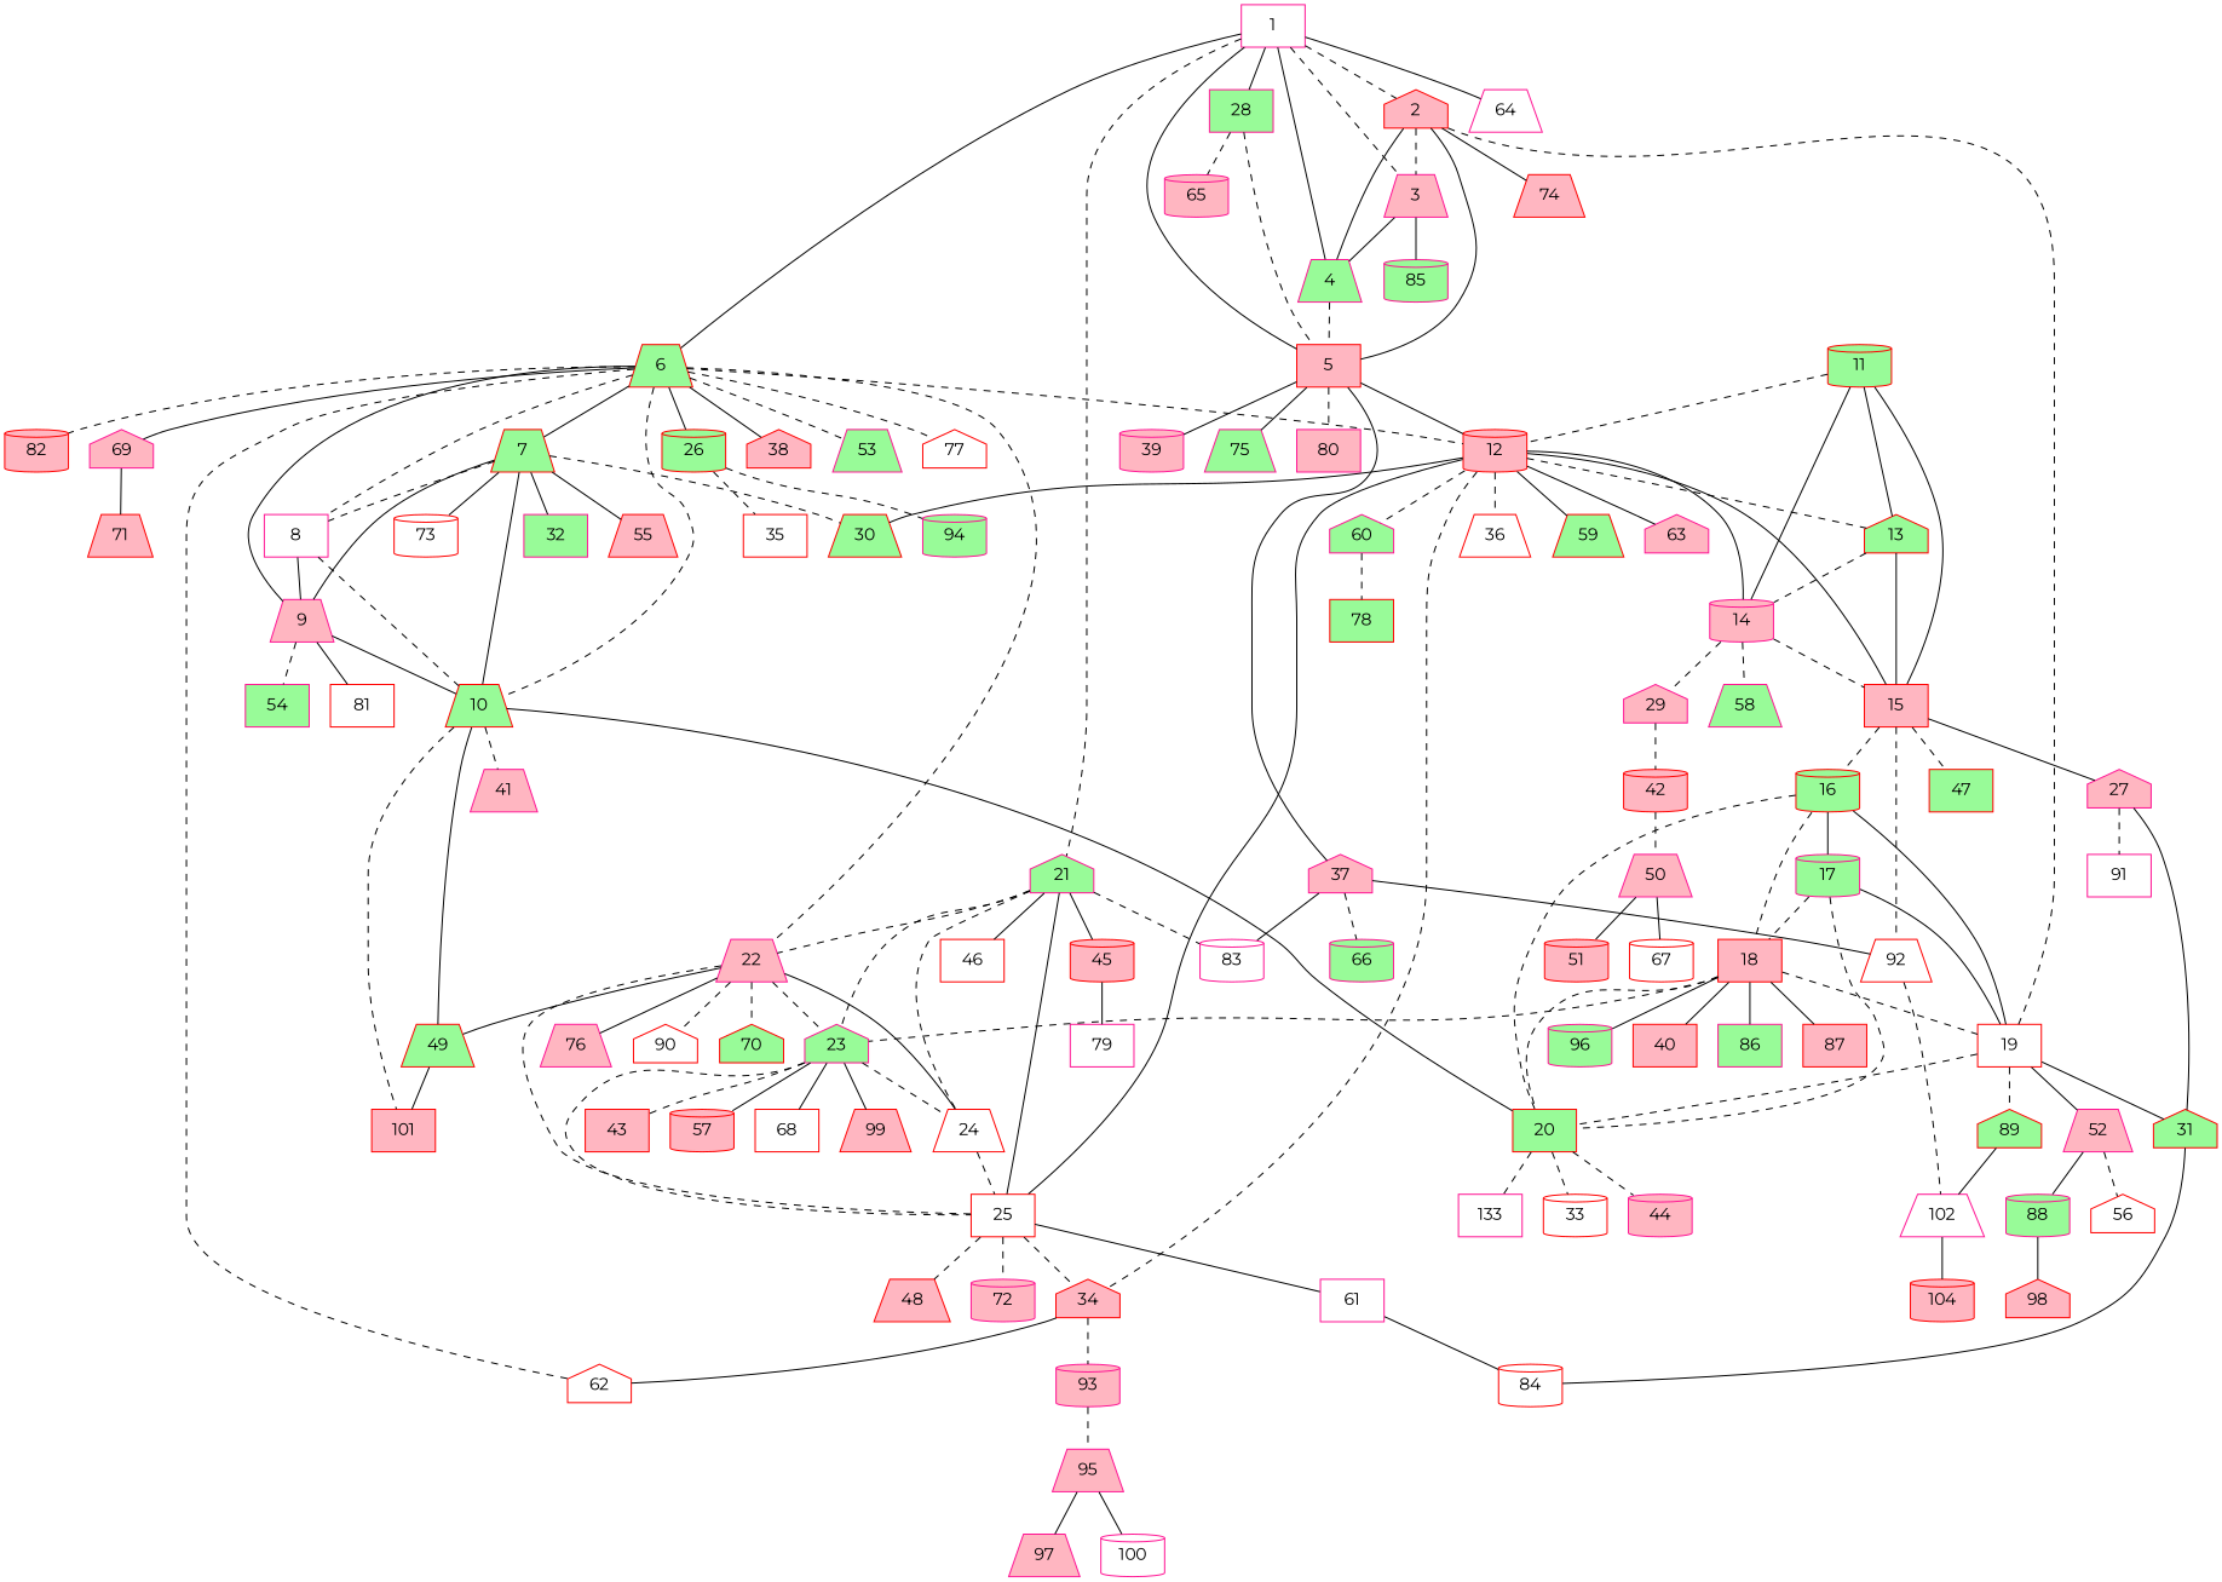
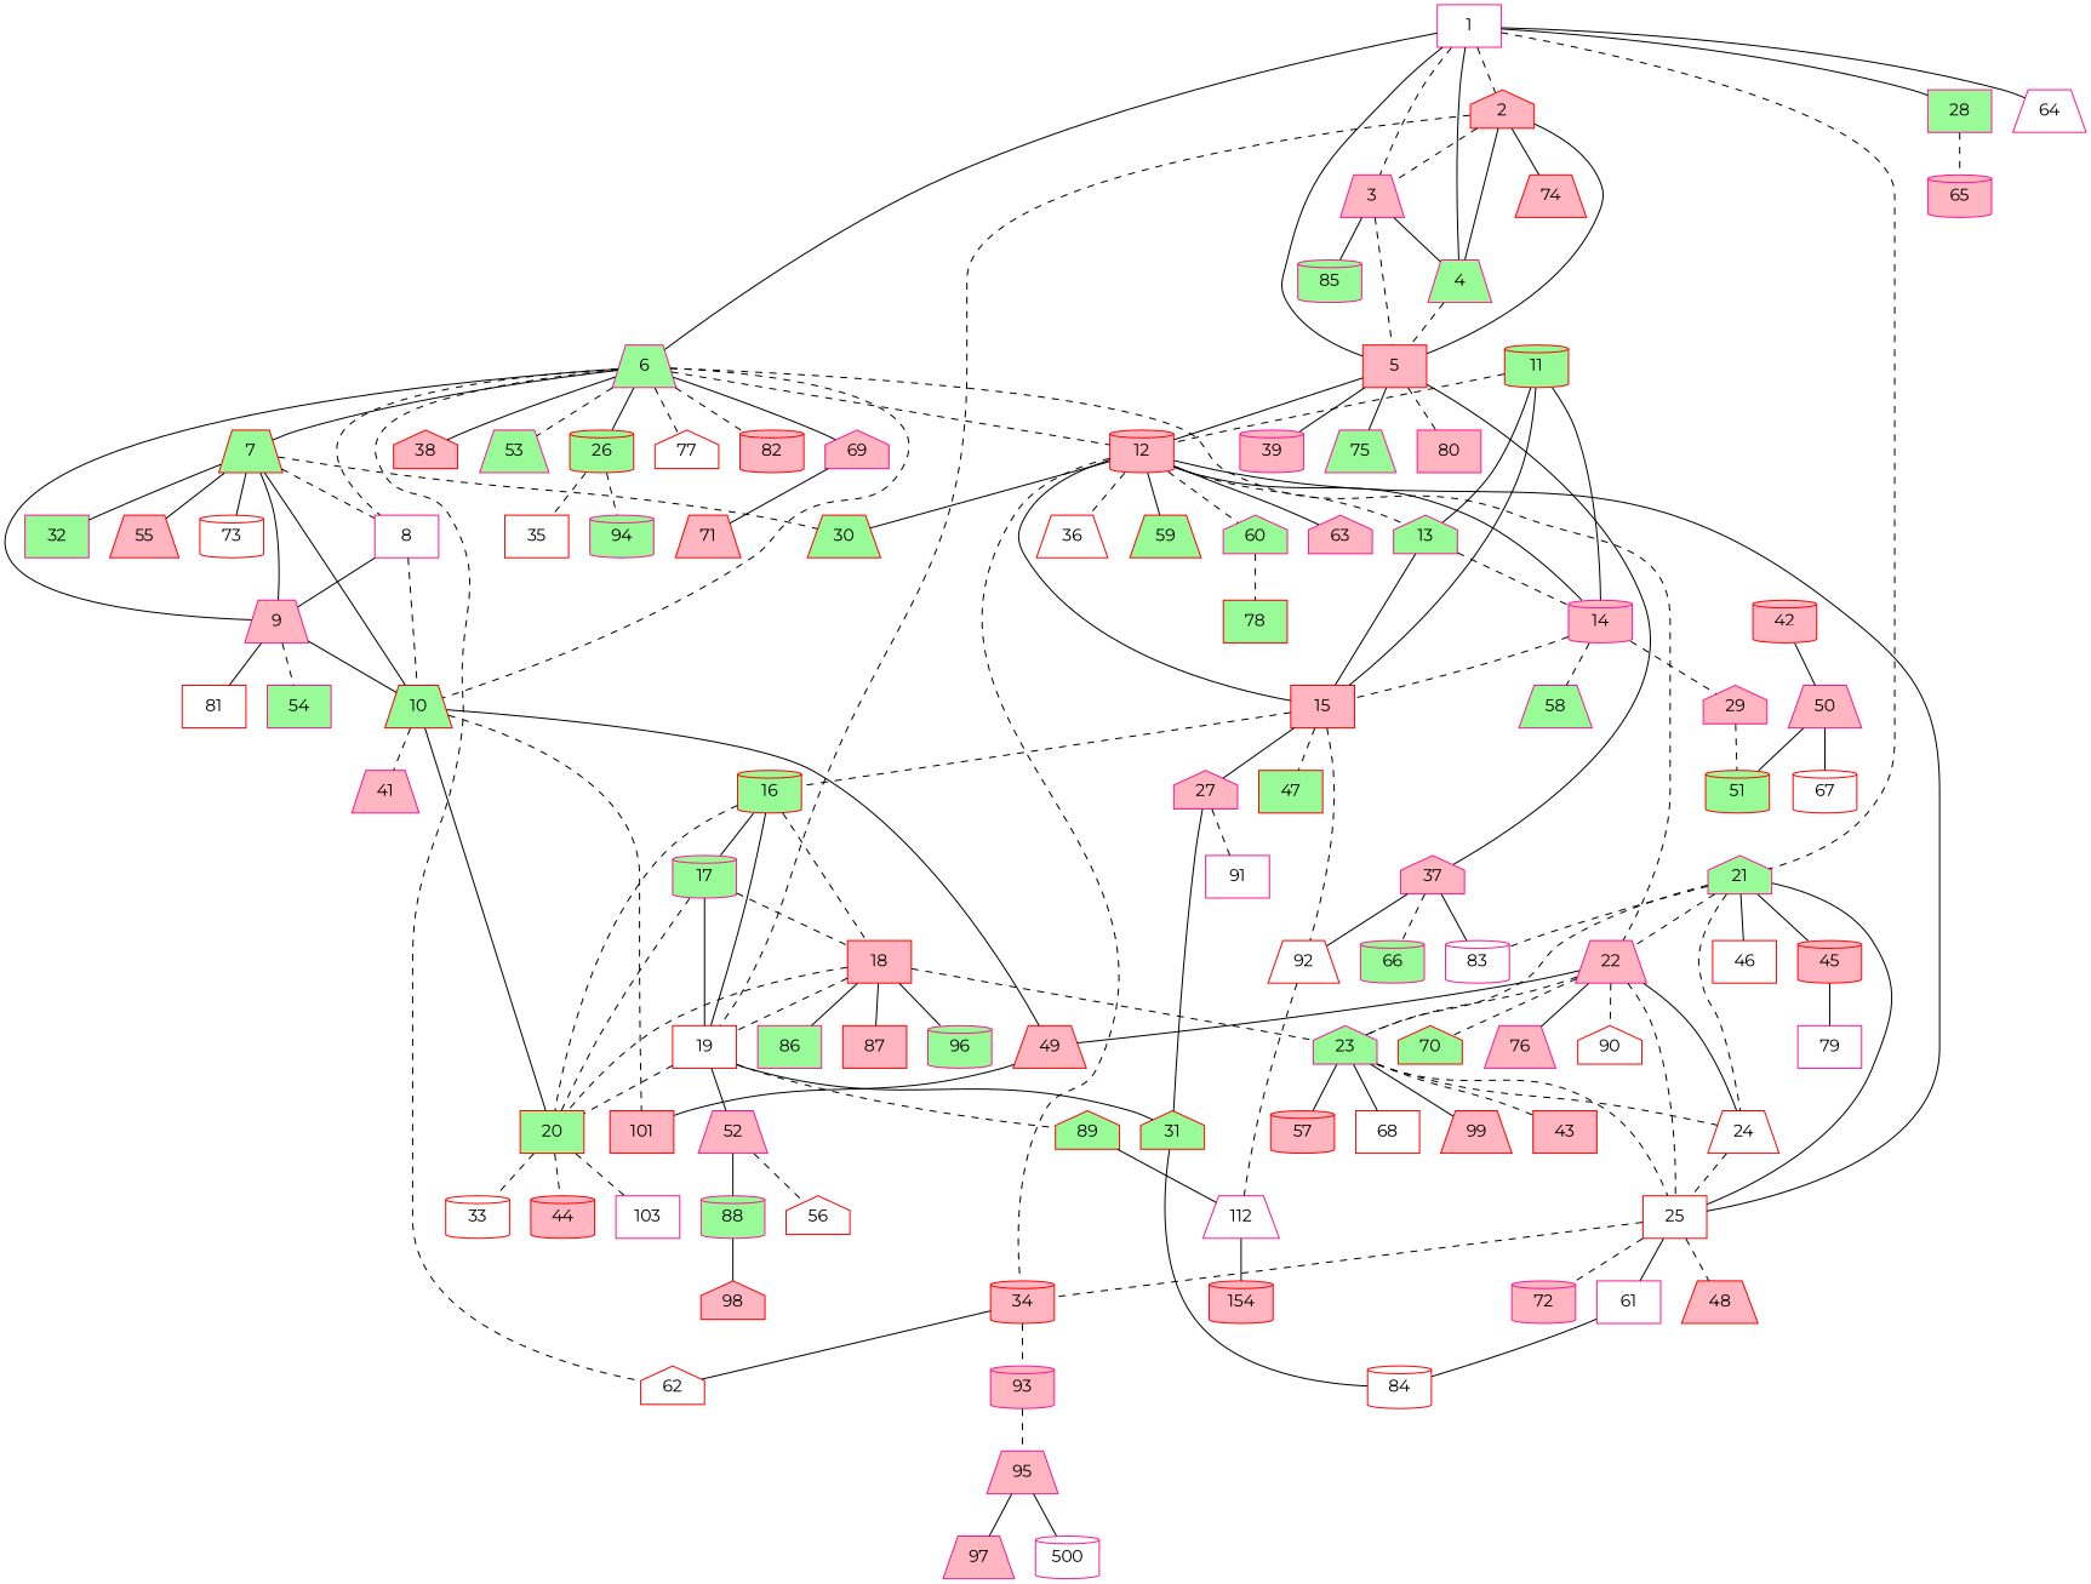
  graph {
    fontname=Montserrat
    node [color=red fillcolor=lightpink fontname=Montserrat shape=trapezium style=filled]
    edge [fontname=Montserrat style=solid]
    1 [color=deeppink fillcolor=white shape=box]
    2 [shape=house]
    3 [color=deeppink]
    4 [color=deeppink fillcolor=palegreen]
    5 [shape=box]
-   6 [fillcolor=palegreen]
+   6 [color=deeppink fillcolor=palegreen]
    21 [color=deeppink fillcolor=palegreen shape=house]
    28 [color=deeppink fillcolor=palegreen shape=box]
    64 [color=deeppink fillcolor=white]
    19 [fillcolor=white shape=box]
    74
    85 [color=deeppink fillcolor=palegreen shape=cylinder]
    12 [shape=cylinder]
    37 [color=deeppink shape=house]
    39 [color=deeppink shape=cylinder]
    75 [color=deeppink fillcolor=palegreen]
    80 [color=deeppink shape=box]
    7 [fillcolor=palegreen]
    8 [color=deeppink fillcolor=white shape=box]
    9 [color=deeppink]
    10 [fillcolor=palegreen]
    22 [color=deeppink]
    26 [fillcolor=palegreen shape=cylinder]
    38 [shape=house]
    53 [color=deeppink fillcolor=palegreen]
    62 [fillcolor=white shape=house]
    69 [color=deeppink shape=house]
    77 [fillcolor=white shape=house]
    82 [shape=cylinder]
    25 [fillcolor=white shape=box]
    23 [color=deeppink fillcolor=palegreen shape=house]
    24 [fillcolor=white]
    45 [shape=cylinder]
    46 [fillcolor=white shape=box]
    83 [color=deeppink fillcolor=white shape=cylinder]
    65 [color=deeppink shape=cylinder]
    20 [fillcolor=palegreen shape=box]
    31 [fillcolor=palegreen shape=house]
    52 [color=deeppink]
    89 [fillcolor=palegreen shape=house]
    30 [fillcolor=palegreen]
-   13 [fillcolor=palegreen shape=house]
+   13 [color=deeppink fillcolor=palegreen shape=house]
    14 [color=deeppink shape=cylinder]
    15 [shape=box]
-   34 [shape=house]
+   34 [shape=cylinder]
    36 [fillcolor=white]
    59 [fillcolor=palegreen]
    60 [color=deeppink fillcolor=palegreen shape=house]
    63 [color=deeppink shape=house]
    92 [fillcolor=white]
    66 [color=deeppink fillcolor=palegreen shape=cylinder]
    32 [color=deeppink fillcolor=palegreen shape=box]
    55
    73 [fillcolor=white shape=cylinder]
    54 [color=deeppink fillcolor=palegreen shape=box]
    81 [fillcolor=white shape=box]
    41 [color=deeppink]
-   49 [fillcolor=palegreen]
+   49
    101 [shape=box]
    70 [fillcolor=palegreen shape=house]
    76 [color=deeppink]
    90 [fillcolor=white shape=house]
    35 [fillcolor=white shape=box]
    94 [color=deeppink fillcolor=palegreen shape=cylinder]
    71
    33 [fillcolor=white shape=cylinder]
-   44 [color=deeppink shape=cylinder]
-   103 [color=deeppink fillcolor=white shape=box label=133]
+   44 [shape=cylinder]
+   103 [color=deeppink fillcolor=white shape=box]
    11 [fillcolor=palegreen shape=cylinder]
    29 [color=deeppink shape=house]
    58 [color=deeppink fillcolor=palegreen]
    16 [fillcolor=palegreen shape=cylinder]
    27 [color=deeppink shape=house]
    47 [fillcolor=palegreen shape=box]
    48
    61 [color=deeppink fillcolor=white shape=box]
    72 [color=deeppink shape=cylinder]
    93 [color=deeppink shape=cylinder]
    78 [fillcolor=palegreen shape=box]
    42 [shape=cylinder]
    17 [color=deeppink fillcolor=palegreen shape=cylinder]
    18 [shape=box]
    91 [color=deeppink fillcolor=white shape=box]
    84 [fillcolor=white shape=cylinder]
-   102 [color=deeppink fillcolor=white]
-   40 [shape=box]
+   102 [color=deeppink fillcolor=white label=112]
    86 [color=deeppink fillcolor=palegreen shape=box]
    87 [shape=box]
    96 [color=deeppink fillcolor=palegreen shape=cylinder]
    43 [shape=box]
    57 [shape=cylinder]
    68 [fillcolor=white shape=box]
    99
    56 [fillcolor=white shape=house]
    88 [color=deeppink fillcolor=palegreen shape=cylinder]
    79 [color=deeppink fillcolor=white shape=box]
    50 [color=deeppink]
    95 [color=deeppink]
-   51 [shape=cylinder]
+   51 [fillcolor=palegreen shape=cylinder]
    67 [fillcolor=white shape=cylinder]
    98 [shape=house]
-   104 [shape=cylinder]
+   104 [shape=cylinder label=154]
    97 [color=deeppink]
-   100 [color=deeppink fillcolor=white shape=cylinder]
+   100 [color=deeppink fillcolor=white shape=cylinder label=500]
    1 -- 2 [style=dashed]
    1 -- 3 [style=dashed]
    1 -- 4
    1 -- 5
    1 -- 6
    1 -- 21 [style=dashed]
    1 -- 28
    1 -- 64
    2 -- 3 [style=dashed]
    2 -- 4
    2 -- 5
    2 -- 19 [style=dashed]
    2 -- 74
    3 -- 4
-   28 -- 5 [style=dashed]
+   3 -- 5 [style=dashed]
    3 -- 85
    4 -- 5 [style=dashed]
    5 -- 12
    5 -- 37
    5 -- 39
    5 -- 75
    5 -- 80 [style=dashed]
    6 -- 12 [style=dashed]
    6 -- 7
    6 -- 8 [style=dashed]
    6 -- 9
    6 -- 10 [style=dashed]
    6 -- 22 [style=dashed]
    6 -- 26
    6 -- 38
    6 -- 53 [style=dashed]
    6 -- 62 [style=dashed]
    6 -- 69
    6 -- 77 [style=dashed]
    6 -- 82 [style=dashed]
    21 -- 22 [style=dashed]
    21 -- 25
    21 -- 23 [style=dashed]
    21 -- 24 [style=dashed]
    21 -- 45
    21 -- 46
    21 -- 83 [style=dashed]
    28 -- 65 [style=dashed]
    19 -- 20 [style=dashed]
    19 -- 31
    19 -- 52
    19 -- 89 [style=dashed]
    12 -- 25
    12 -- 30
    12 -- 13 [style=dashed]
    12 -- 14
    12 -- 15
    12 -- 34 [style=dashed]
    12 -- 36 [style=dashed]
    12 -- 59
    12 -- 60 [style=dashed]
    12 -- 63
    37 -- 83
    37 -- 92
    37 -- 66 [style=dashed]
    7 -- 8 [style=dashed]
    7 -- 9
    7 -- 10
    7 -- 30 [style=dashed]
    7 -- 32
    7 -- 55
    7 -- 73
    8 -- 9
    8 -- 10 [style=dashed]
    9 -- 10
    9 -- 54 [style=dashed]
    9 -- 81
    10 -- 20
    10 -- 41 [style=dashed]
    10 -- 49
    10 -- 101 [style=dashed]
    22 -- 25 [style=dashed]
    22 -- 23 [style=dashed]
    22 -- 24
    22 -- 49
    22 -- 70 [style=dashed]
    22 -- 76
    22 -- 90 [style=dashed]
    26 -- 35 [style=dashed]
    26 -- 94 [style=dashed]
    69 -- 71
    25 -- 34 [style=dashed]
    25 -- 48 [style=dashed]
    25 -- 61
    25 -- 72 [style=dashed]
    23 -- 25 [style=dashed]
    23 -- 24 [style=dashed]
    23 -- 43 [style=dashed]
    23 -- 57
    23 -- 68
    23 -- 99
    24 -- 25 [style=dashed]
    45 -- 79
    20 -- 33 [style=dashed]
    20 -- 44 [style=dashed]
    20 -- 103 [style=dashed]
    31 -- 84
    52 -- 56 [style=dashed]
    52 -- 88
    89 -- 102
    13 -- 14 [style=dashed]
    13 -- 15
    14 -- 15 [style=dashed]
    14 -- 29 [style=dashed]
    14 -- 58 [style=dashed]
    15 -- 92 [style=dashed]
    15 -- 16 [style=dashed]
    15 -- 27
    15 -- 47 [style=dashed]
    34 -- 62
    34 -- 93 [style=dashed]
    60 -- 78 [style=dashed]
    92 -- 102 [style=dashed]
    49 -- 101
    11 -- 12 [style=dashed]
    11 -- 13
    11 -- 14
    11 -- 15
-   29 -- 42 [style=dashed]
+   29 -- 51 [style=dashed]
    16 -- 19
    16 -- 20 [style=dashed]
    16 -- 17
    16 -- 18 [style=dashed]
    27 -- 31
    27 -- 91 [style=dashed]
    61 -- 84
    93 -- 95 [style=dashed]
-   42 -- 50 [style=dashed]
+   42 -- 50
    17 -- 19
    17 -- 20 [style=dashed]
    17 -- 18 [style=dashed]
    18 -- 19 [style=dashed]
    18 -- 23 [style=dashed]
    18 -- 20 [style=dashed]
-   18 -- 40
    18 -- 86
    18 -- 87
    18 -- 96
    102 -- 104
    88 -- 98
    50 -- 51
    50 -- 67
    95 -- 97
    95 -- 100
  }
